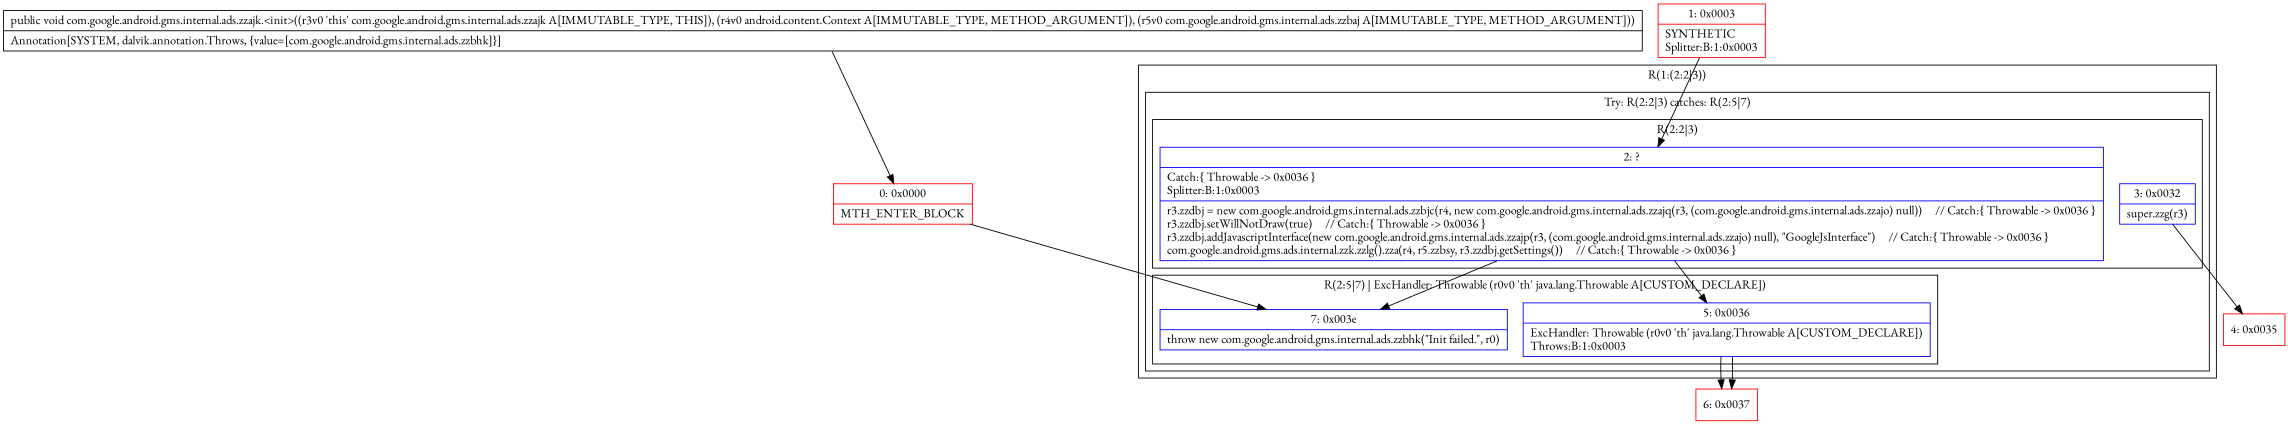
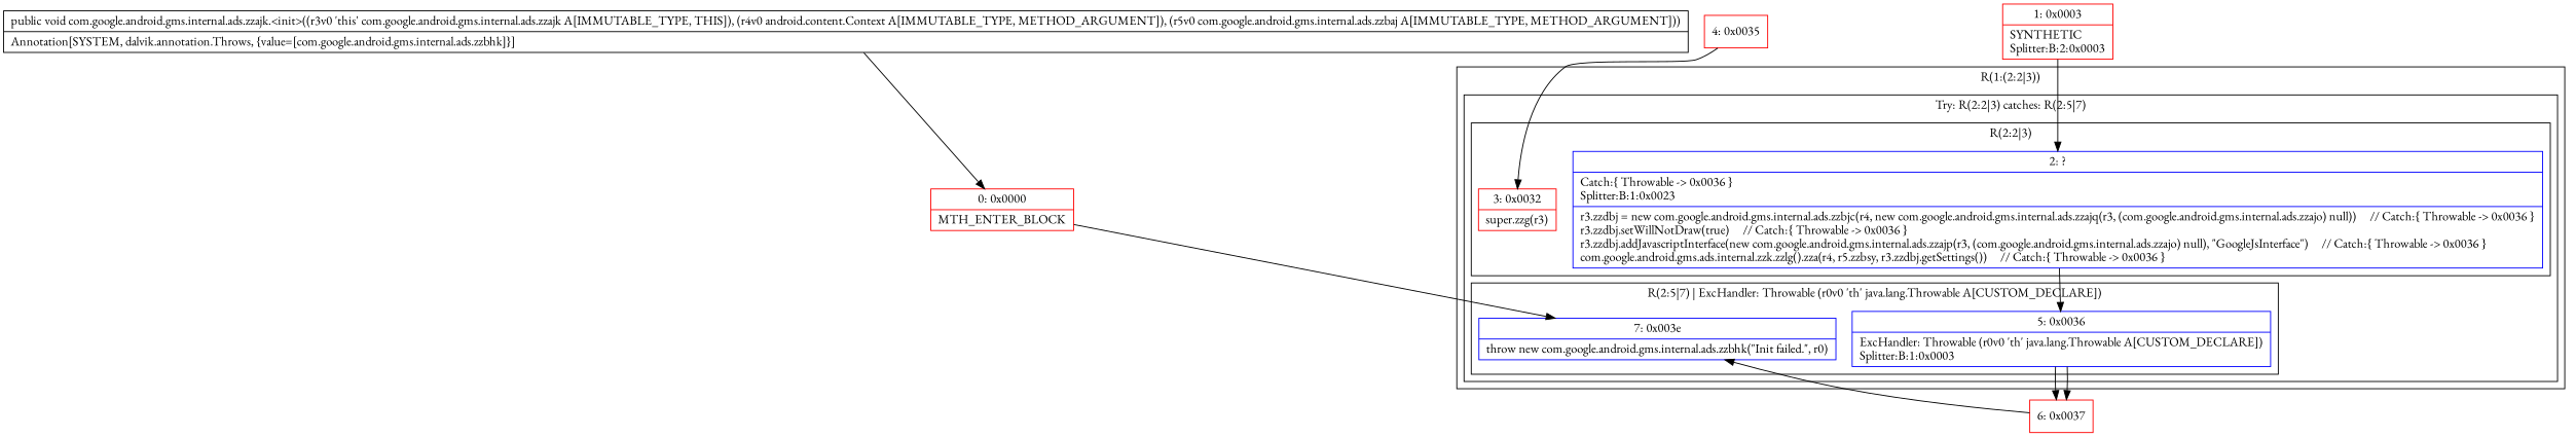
  digraph {
    fontname="EB Garamond"
    node [color=blue fontname="EB Garamond" shape=record]
    edge [fontname="EB Garamond"]
-   n1 [label="{2\:\ ?|Catch:\{ Throwable \-\> 0x0036 \}\lSplitter:B:1:0x0003\l|r3.zzdbj = new com.google.android.gms.internal.ads.zzbjc(r4, new com.google.android.gms.internal.ads.zzajq(r3, (com.google.android.gms.internal.ads.zzajo) null))     \/\/ Catch:\{ Throwable \-\> 0x0036 \}\lr3.zzdbj.setWillNotDraw(true)     \/\/ Catch:\{ Throwable \-\> 0x0036 \}\lr3.zzdbj.addJavascriptInterface(new com.google.android.gms.internal.ads.zzajp(r3, (com.google.android.gms.internal.ads.zzajo) null), \"GoogleJsInterface\")     \/\/ Catch:\{ Throwable \-\> 0x0036 \}\lcom.google.android.gms.ads.internal.zzk.zzlg().zza(r4, r5.zzbsy, r3.zzdbj.getSettings())     \/\/ Catch:\{ Throwable \-\> 0x0036 \}\l}"]
-   n2 [label="{3\:\ 0x0032|super.zzg(r3)\l}"]
-   n3 [label="{5\:\ 0x0036|ExcHandler: Throwable (r0v0 'th' java.lang.Throwable A[CUSTOM_DECLARE])\lThrows:B:1:0x0003\l}"]
+   n1 [label="{2\:\ ?|Catch:\{ Throwable \-\> 0x0036 \}\lSplitter:B:1:0x0023\l|r3.zzdbj = new com.google.android.gms.internal.ads.zzbjc(r4, new com.google.android.gms.internal.ads.zzajq(r3, (com.google.android.gms.internal.ads.zzajo) null))     \/\/ Catch:\{ Throwable \-\> 0x0036 \}\lr3.zzdbj.setWillNotDraw(true)     \/\/ Catch:\{ Throwable \-\> 0x0036 \}\lr3.zzdbj.addJavascriptInterface(new com.google.android.gms.internal.ads.zzajp(r3, (com.google.android.gms.internal.ads.zzajo) null), \"GoogleJsInterface\")     \/\/ Catch:\{ Throwable \-\> 0x0036 \}\lcom.google.android.gms.ads.internal.zzk.zzlg().zza(r4, r5.zzbsy, r3.zzdbj.getSettings())     \/\/ Catch:\{ Throwable \-\> 0x0036 \}\l}"]
+   n2 [color=red label="{3\:\ 0x0032|super.zzg(r3)\l}"]
+   n3 [label="{5\:\ 0x0036|ExcHandler: Throwable (r0v0 'th' java.lang.Throwable A[CUSTOM_DECLARE])\lSplitter:B:1:0x0003\l}"]
    n4 [label="{7\:\ 0x003e|throw new com.google.android.gms.internal.ads.zzbhk(\"Init failed.\", r0)\l}"]
    n5 [color=red label="{4\:\ 0x0035}"]
    n6 [color=red label="{6\:\ 0x0037}"]
    n7 [color=red label="{0\:\ 0x0000|MTH_ENTER_BLOCK\l}"]
-   n8 [color=red label="{1\:\ 0x0003|SYNTHETIC\lSplitter:B:1:0x0003\l}"]
+   n8 [color=red label="{1\:\ 0x0003|SYNTHETIC\lSplitter:B:2:0x0003\l}"]
    n9 [label="{public void com.google.android.gms.internal.ads.zzajk.\<init\>((r3v0 'this' com.google.android.gms.internal.ads.zzajk A[IMMUTABLE_TYPE, THIS]), (r4v0 android.content.Context A[IMMUTABLE_TYPE, METHOD_ARGUMENT]), (r5v0 com.google.android.gms.internal.ads.zzbaj A[IMMUTABLE_TYPE, METHOD_ARGUMENT]))  | Annotation[SYSTEM, dalvik.annotation.Throws, \{value=[com.google.android.gms.internal.ads.zzbhk]\}]\l}" color=""]
    subgraph cluster_1 {
      label="R(1:(2:2|3))"
      subgraph cluster_2 {
        label="Try: R(2:2|3) catches: R(2:5|7)"
        subgraph cluster_3 {
          label="R(2:2|3)"
          n1
          n2
        }
        subgraph cluster_4 {
          label="R(2:5|7) | ExcHandler: Throwable (r0v0 'th' java.lang.Throwable A[CUSTOM_DECLARE])\l"
          n3
          n4
        }
      }
    }
    subgraph cluster_5 {
      label="R(2:5|7) | ExcHandler: Throwable (r0v0 'th' java.lang.Throwable A[CUSTOM_DECLARE])\l"
    }
    n1 -> n3
-   n2 -> n5
+   n5 -> n2
    n3 -> n6
    n3 -> n6
-   n1 -> n4
+   n6 -> n4
    n7 -> n4
    n8 -> n1
    n9 -> n7
  }
